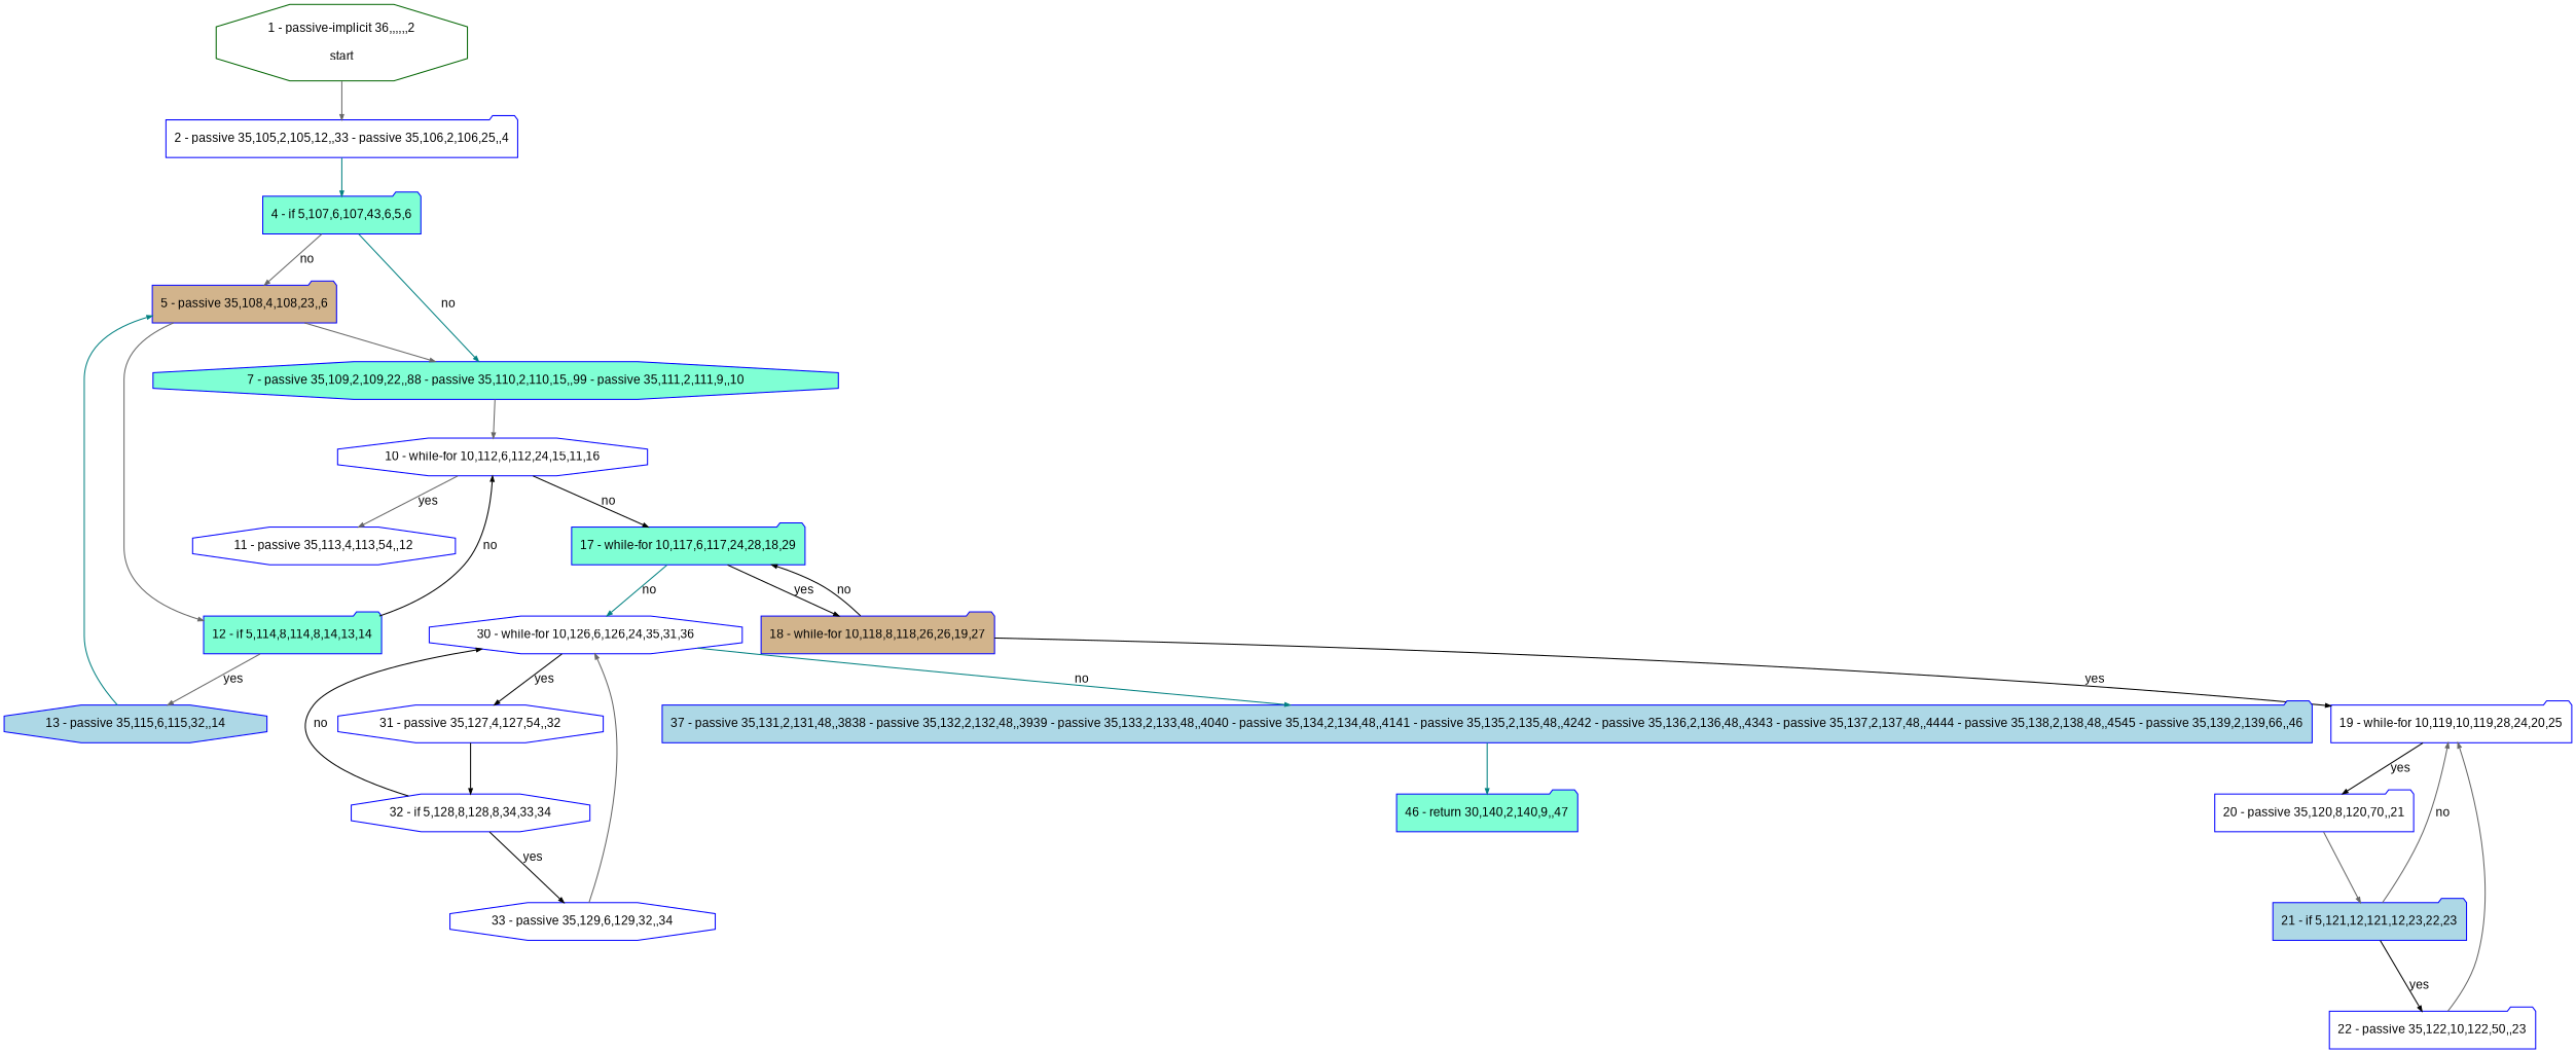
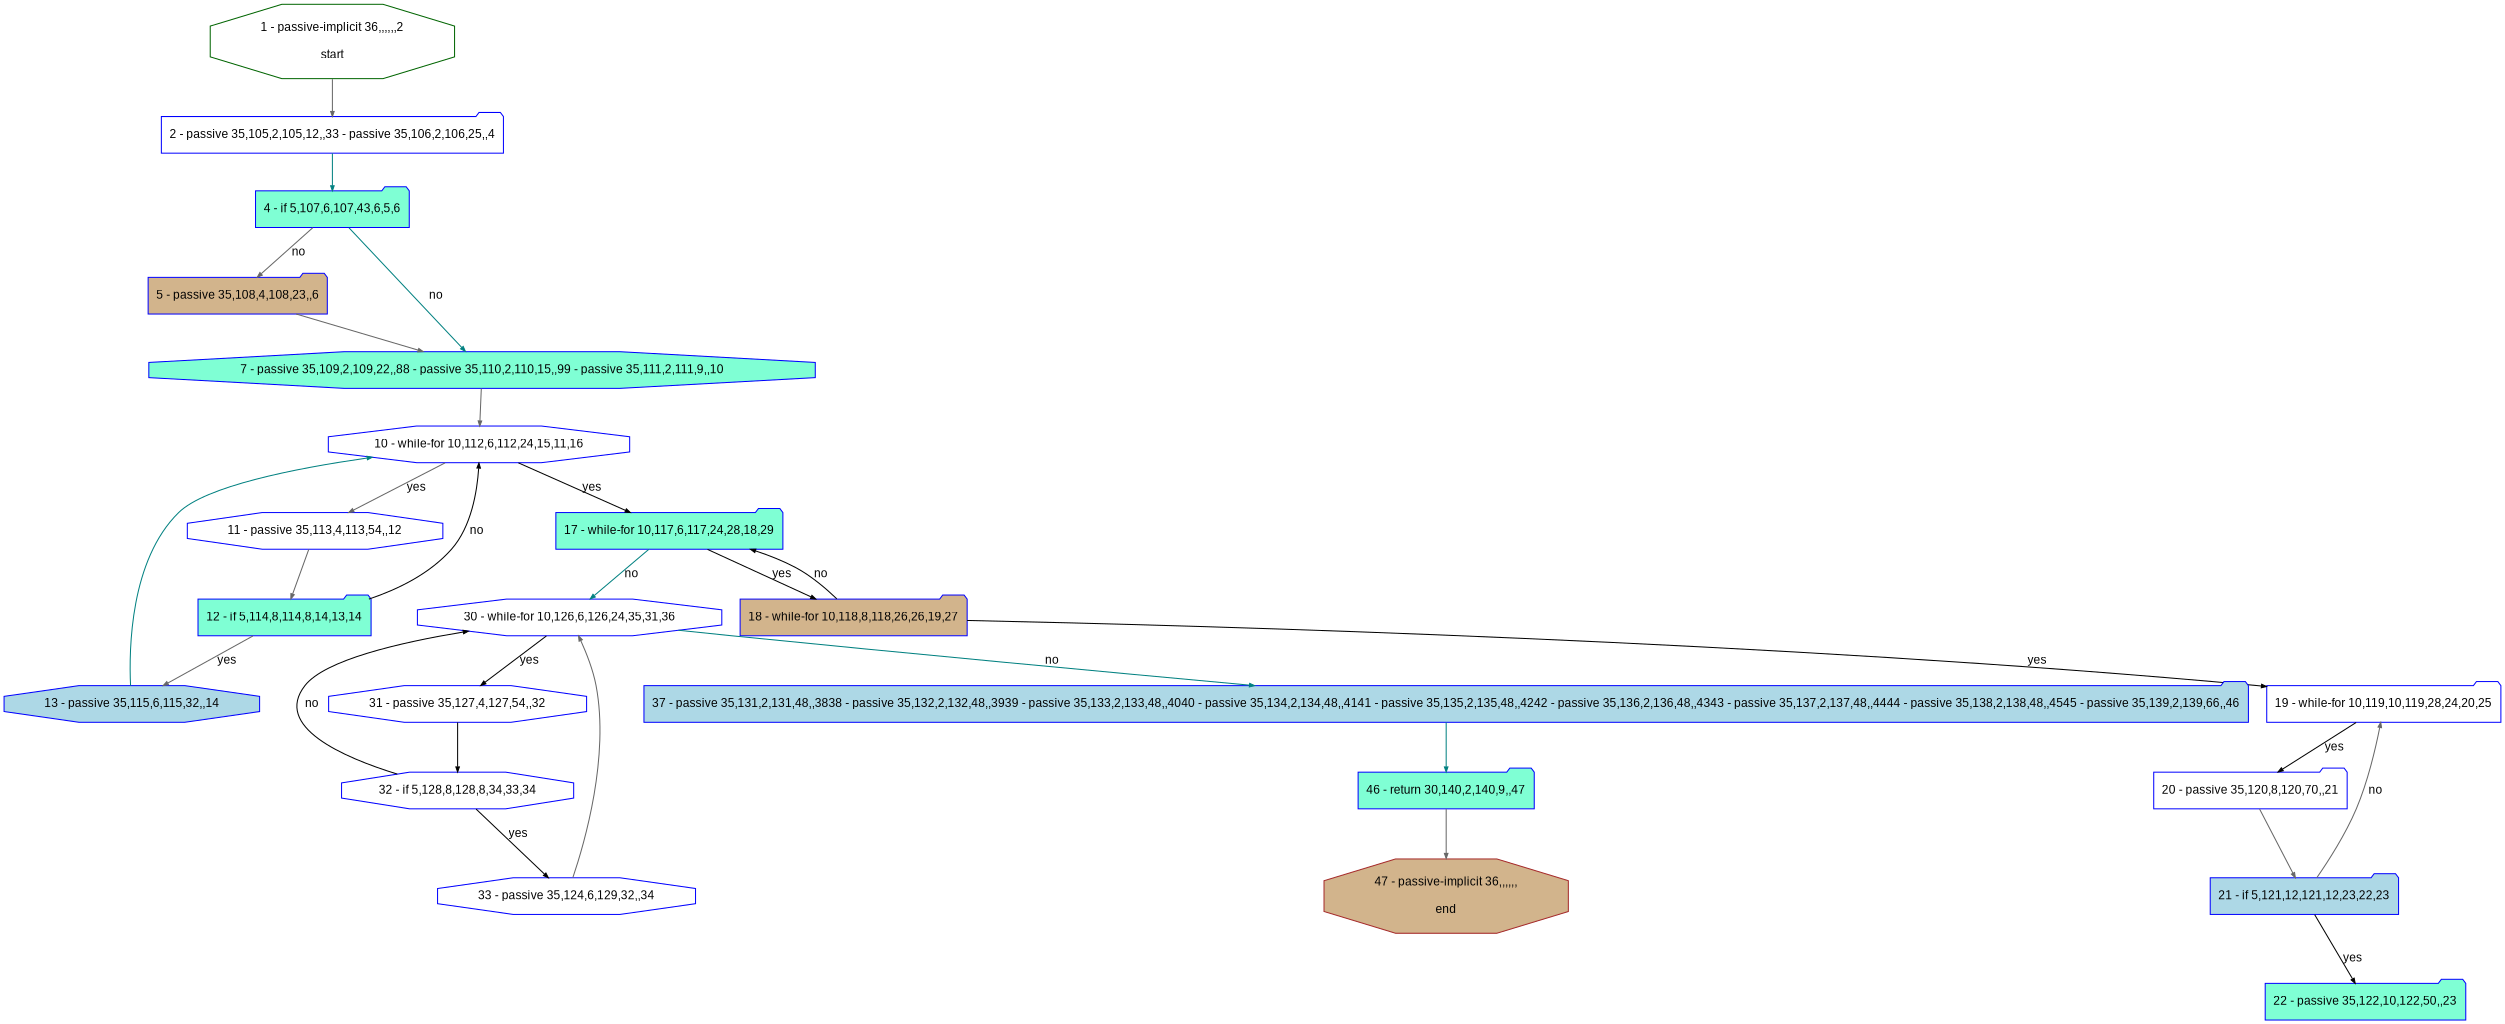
  digraph {
    bgcolor=white
    compound=true
    fillcolor="#FFFFCC"
    fontname=Arial
    fontsize=12
    pack=true
    packmode=clust
    style="rounded,filled"
    node [color="#0000ff" compound=true fillcolor=white fixedsize=false fontname=Arial fontsize=12 node_initialized=no shape=folder style=filled]
    edge [arrowhead=normal arrowsize=0.5 arrowtail=none color=gray40 compound=true dir=forward fontcolor=black fontname=Arial fontsize=12]
    n1 [label="2 - passive 35,105,2,105,12,,33 - passive 35,106,2,106,25,,4"]
    n2 [fillcolor=aquamarine label="4 - if 5,107,6,107,43,6,5,6"]
    n3 [fillcolor=tan label="5 - passive 35,108,4,108,23,,6"]
    n4 [fillcolor=aquamarine label="7 - passive 35,109,2,109,22,,88 - passive 35,110,2,110,15,,99 - passive 35,111,2,111,9,,10" shape=octagon]
    n5 [color="#006400" label="1 - passive-implicit 36,,,,,,2\n\nstart" shape=octagon]
    n6 [label="10 - while-for 10,112,6,112,24,15,11,16" shape=octagon]
    n7 [label="11 - passive 35,113,4,113,54,,12" shape=octagon]
    n8 [fillcolor=aquamarine label="17 - while-for 10,117,6,117,24,28,18,29"]
    n9 [fillcolor=aquamarine label="12 - if 5,114,8,114,8,14,13,14"]
    n10 [fillcolor=tan label="18 - while-for 10,118,8,118,26,26,19,27"]
    n11 [label="30 - while-for 10,126,6,126,24,35,31,36" shape=octagon]
    n12 [fillcolor=lightblue label="13 - passive 35,115,6,115,32,,14" shape=octagon]
    n13 [label="19 - while-for 10,119,10,119,28,24,20,25"]
    n14 [label="31 - passive 35,127,4,127,54,,32" shape=octagon]
    n15 [fillcolor=lightblue label="37 - passive 35,131,2,131,48,,3838 - passive 35,132,2,132,48,,3939 - passive 35,133,2,133,48,,4040 - passive 35,134,2,134,48,,4141 - passive 35,135,2,135,48,,4242 - passive 35,136,2,136,48,,4343 - passive 35,137,2,137,48,,4444 - passive 35,138,2,138,48,,4545 - passive 35,139,2,139,66,,46"]
    n16 [label="20 - passive 35,120,8,120,70,,21"]
    n17 [label="32 - if 5,128,8,128,8,34,33,34" shape=octagon]
    n18 [fillcolor=aquamarine label="46 - return 30,140,2,140,9,,47"]
    n19 [fillcolor=lightblue label="21 - if 5,121,12,121,12,23,22,23"]
-   n20 [label="22 - passive 35,122,10,122,50,,23"]
-   n21 [label="33 - passive 35,129,6,129,32,,34" shape=octagon]
+   n20 [fillcolor=aquamarine label="22 - passive 35,122,10,122,50,,23"]
+   n21 [label="33 - passive 35,124,6,129,32,,34" shape=octagon]
+   n22 [color="#a52a2a" fillcolor=tan label="47 - passive-implicit 36,,,,,,\n\nend" shape=octagon]
    n1 -> n2 [color=teal]
    n2 -> n3 [label=no]
    n2 -> n4 [color=teal label=no]
    n3 -> n4
    n4 -> n6
    n5 -> n1
    n6 -> n7 [label=yes]
-   n6 -> n8 [color=black label=no]
-   n3 -> n9
+   n6 -> n8 [color=black label=yes]
+   n7 -> n9
    n8 -> n10 [color=black label=yes]
    n8 -> n11 [color=teal label=no]
    n9 -> n6 [color=black label=no]
    n9 -> n12 [label=yes]
    n10 -> n8 [color=black label=no]
    n10 -> n13 [color=black label=yes]
    n11 -> n14 [color=black label=yes]
    n11 -> n15 [color=teal label=no]
-   n12 -> n3 [color=teal]
+   n12 -> n6 [color=teal]
    n13 -> n16 [color=black label=yes]
    n14 -> n17 [color=black]
    n15 -> n18 [color=teal]
    n16 -> n19
    n17 -> n11 [color=black label=no]
    n17 -> n21 [color=black label=yes]
+   n18 -> n22
    n19 -> n13 [label=no]
    n19 -> n20 [color=black label=yes]
-   n20 -> n13
    n21 -> n11
  }
